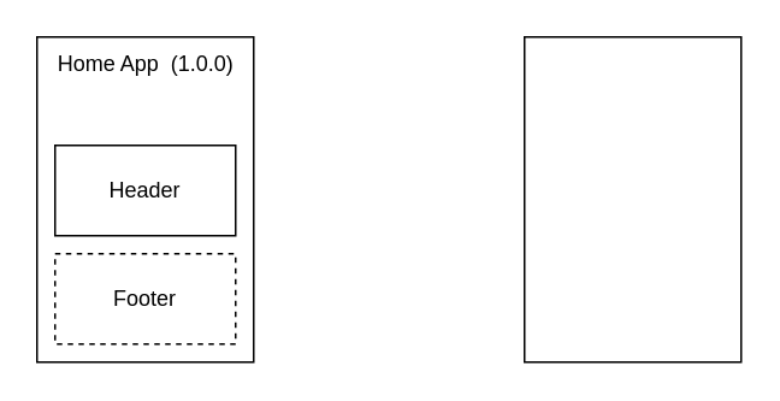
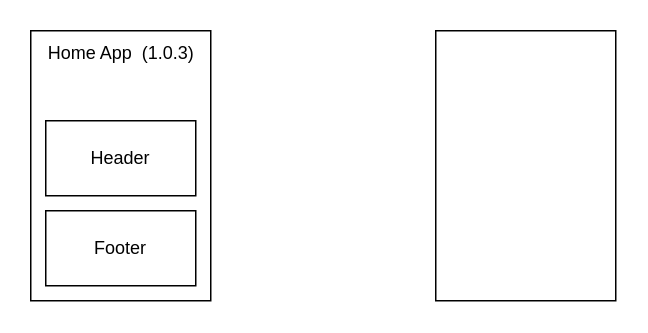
  <mxCell id="0" />
  <mxCell id="1" parent="0" />
  <mxCell id="2" value="" style="rounded=0;whiteSpace=wrap;html=1;direction=south;" vertex="1" parent="1"><mxGeometry x="20" y="20" width="120" height="180" as="geometry" /></mxCell>
- <mxCell id="3" value="Home App&amp;nbsp; (1.0.0)" style="text;html=1;strokeColor=none;fillColor=none;align=center;verticalAlign=middle;whiteSpace=wrap;rounded=0;" vertex="1" parent="1"><mxGeometry x="22.5" y="20" width="115" height="30" as="geometry" /></mxCell>
+ <mxCell id="3" value="Home App&amp;nbsp; (1.0.3)" style="text;html=1;strokeColor=none;fillColor=none;align=center;verticalAlign=middle;whiteSpace=wrap;rounded=0;" vertex="1" parent="1"><mxGeometry x="22.5" y="20" width="115" height="30" as="geometry" /></mxCell>
  <mxCell id="4" value="Header" style="rounded=0;whiteSpace=wrap;html=1;" vertex="1" parent="1"><mxGeometry x="30" y="80" width="100" height="50" as="geometry" /></mxCell>
- <mxCell id="5" value="Footer" style="rounded=0;whiteSpace=wrap;html=1;dashed=1;" vertex="1" parent="1"><mxGeometry x="30" y="140" width="100" height="50" as="geometry" /></mxCell>
+ <mxCell id="5" value="Footer" style="rounded=0;whiteSpace=wrap;html=1;" vertex="1" parent="1"><mxGeometry x="30" y="140" width="100" height="50" as="geometry" /></mxCell>
  <mxCell id="6" value="" style="rounded=0;whiteSpace=wrap;html=1;direction=south;" vertex="1" parent="1"><mxGeometry x="290" y="20" width="120" height="180" as="geometry" /></mxCell>
